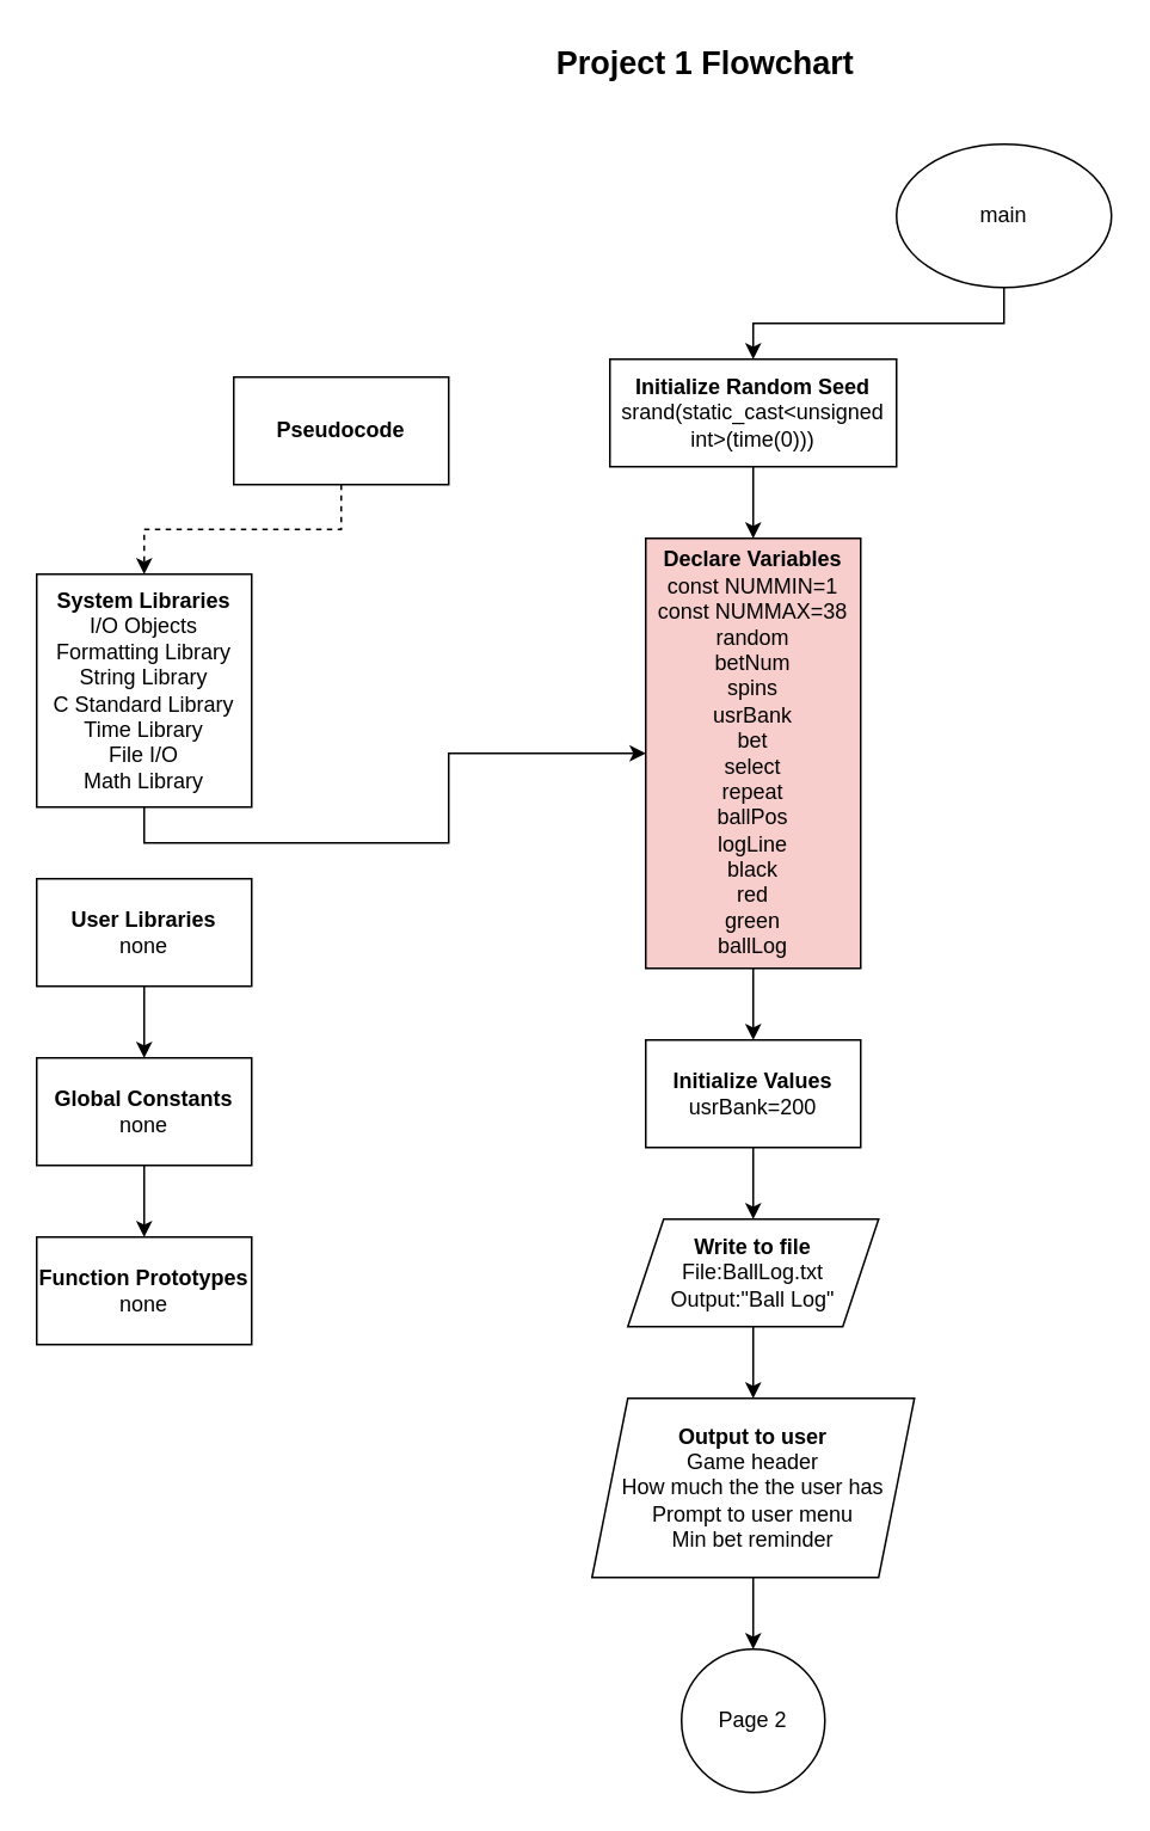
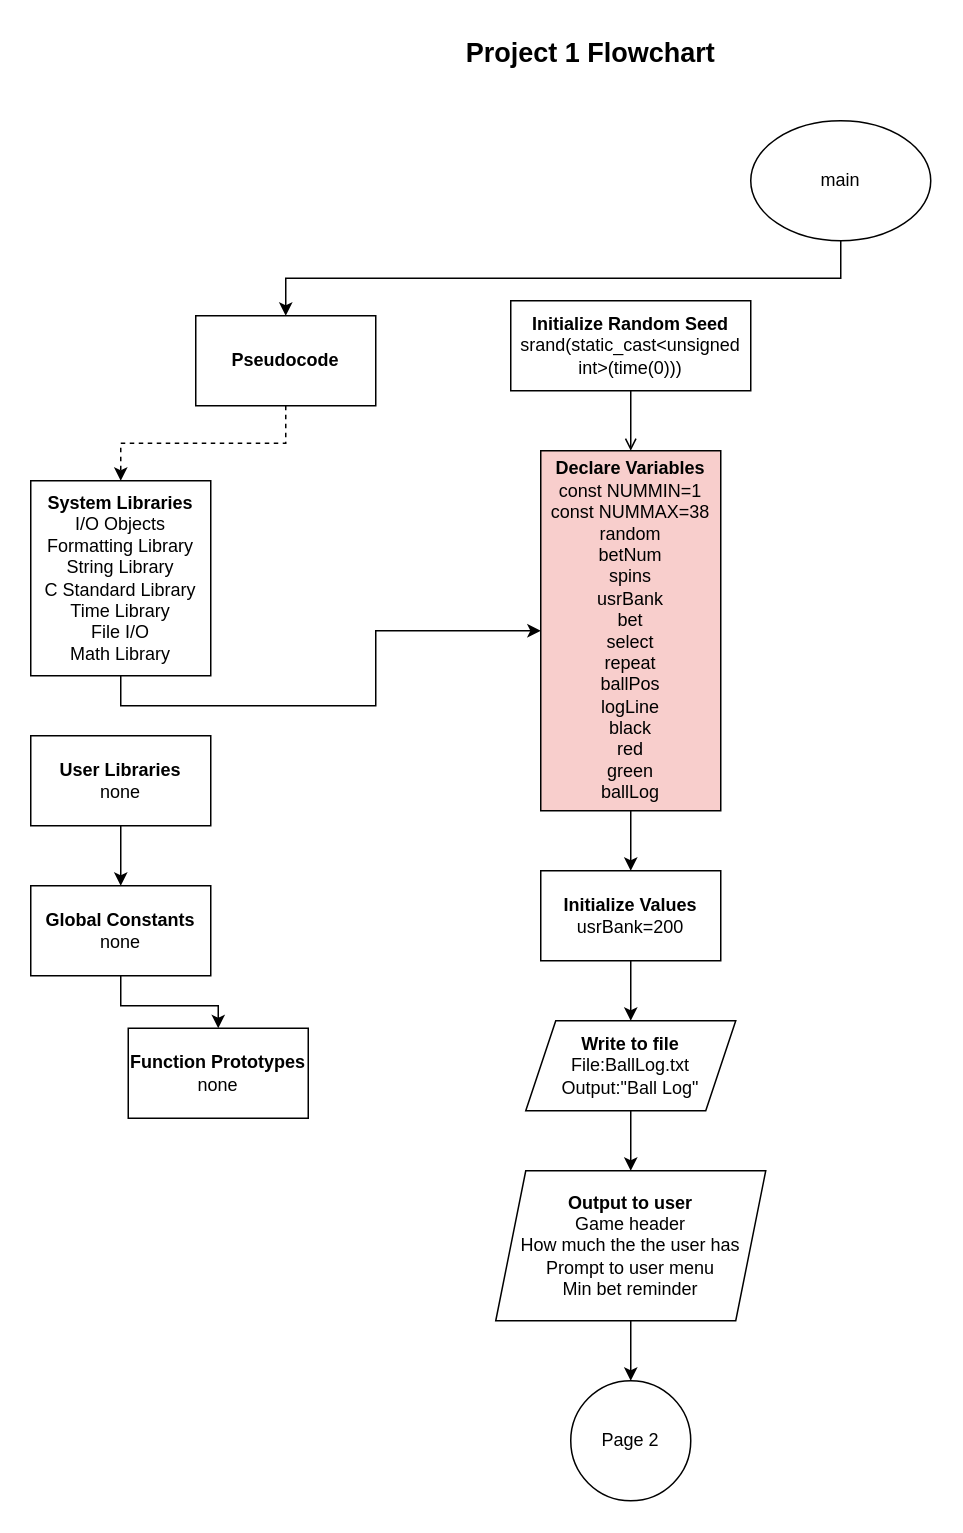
  <mxCell id="0" />
  <mxCell id="1" parent="0" />
  <mxCell id="2" value="&lt;b&gt;&lt;font style=&quot;font-size: 18px&quot;&gt;Project 1 Flowchart&lt;/font&gt;&lt;/b&gt;" style="text;html=1;strokeColor=none;fillColor=none;align=center;verticalAlign=middle;whiteSpace=wrap;rounded=0;" vertex="1" parent="1"><mxGeometry x="288" y="20" width="211" height="30" as="geometry" /></mxCell>
  <mxCell id="3" style="edgeStyle=orthogonalEdgeStyle;rounded=0;orthogonalLoop=1;jettySize=auto;html=1;exitX=0.5;exitY=1;exitDx=0;exitDy=0;fontSize=12;dashed=1;" edge="1" parent="1" source="4" target="6"><mxGeometry relative="1" as="geometry" /></mxCell>
  <mxCell id="4" value="&lt;b&gt;Pseudocode&lt;/b&gt;" style="rounded=0;whiteSpace=wrap;html=1;fontSize=12;" vertex="1" parent="1"><mxGeometry x="130" y="210" width="120" height="60" as="geometry" /></mxCell>
  <mxCell id="5" style="edgeStyle=orthogonalEdgeStyle;rounded=0;orthogonalLoop=1;jettySize=auto;html=1;exitX=0.5;exitY=1;exitDx=0;exitDy=0;fontSize=12;" edge="1" parent="1" source="6" target="17"><mxGeometry relative="1" as="geometry" /></mxCell>
  <mxCell id="6" value="&lt;div&gt;&lt;b&gt;System Libraries&lt;/b&gt;&lt;/div&gt;&lt;div&gt;I/O Objects&lt;/div&gt;&lt;div&gt;Formatting Library&lt;/div&gt;&lt;div&gt;String Library&lt;/div&gt;&lt;div&gt;C Standard Library&lt;/div&gt;&lt;div&gt;Time Library&lt;/div&gt;&lt;div&gt;File I/O&lt;/div&gt;&lt;div&gt;Math Library&lt;br&gt;&lt;/div&gt;" style="rounded=0;whiteSpace=wrap;html=1;fontSize=12;" vertex="1" parent="1"><mxGeometry x="20" y="320" width="120" height="130" as="geometry" /></mxCell>
  <mxCell id="7" style="edgeStyle=orthogonalEdgeStyle;rounded=0;orthogonalLoop=1;jettySize=auto;html=1;exitX=0.5;exitY=1;exitDx=0;exitDy=0;entryX=0.5;entryY=0;entryDx=0;entryDy=0;fontSize=12;" edge="1" parent="1" source="8" target="10"><mxGeometry relative="1" as="geometry" /></mxCell>
  <mxCell id="8" value="&lt;div&gt;&lt;b&gt;User Libraries&lt;/b&gt;&lt;/div&gt;&lt;div&gt;none&lt;br&gt;&lt;b&gt;&lt;/b&gt;&lt;/div&gt;" style="rounded=0;whiteSpace=wrap;html=1;fontSize=12;" vertex="1" parent="1"><mxGeometry x="20" y="490" width="120" height="60" as="geometry" /></mxCell>
  <mxCell id="9" style="edgeStyle=orthogonalEdgeStyle;rounded=0;orthogonalLoop=1;jettySize=auto;html=1;exitX=0.5;exitY=1;exitDx=0;exitDy=0;entryX=0.5;entryY=0;entryDx=0;entryDy=0;fontSize=12;" edge="1" parent="1" source="10" target="11"><mxGeometry relative="1" as="geometry" /></mxCell>
  <mxCell id="10" value="&lt;div&gt;&lt;b&gt;Global Constants&lt;/b&gt;&lt;/div&gt;&lt;div&gt;none&lt;br&gt;&lt;b&gt;&lt;/b&gt;&lt;/div&gt;" style="rounded=0;whiteSpace=wrap;html=1;fontSize=12;" vertex="1" parent="1"><mxGeometry x="20" y="590" width="120" height="60" as="geometry" /></mxCell>
- <mxCell id="11" value="&lt;div&gt;&lt;b&gt;Function Prototypes&lt;/b&gt;&lt;/div&gt;&lt;div&gt;none&lt;br&gt;&lt;b&gt;&lt;/b&gt;&lt;/div&gt;" style="rounded=0;whiteSpace=wrap;html=1;fontSize=12;" vertex="1" parent="1"><mxGeometry x="20" y="690" width="120" height="60" as="geometry" /></mxCell>
- <mxCell id="12" style="edgeStyle=orthogonalEdgeStyle;rounded=0;orthogonalLoop=1;jettySize=auto;html=1;exitX=0.5;exitY=1;exitDx=0;exitDy=0;entryX=0.5;entryY=0;entryDx=0;entryDy=0;fontSize=12;" edge="1" parent="1" source="13" target="15"><mxGeometry relative="1" as="geometry" /></mxCell>
+ <mxCell id="11" value="&lt;div&gt;&lt;b&gt;Function Prototypes&lt;/b&gt;&lt;/div&gt;&lt;div&gt;none&lt;br&gt;&lt;b&gt;&lt;/b&gt;&lt;/div&gt;" style="rounded=0;whiteSpace=wrap;html=1;fontSize=12;" vertex="1" parent="1"><mxGeometry x="85" y="685" width="120" height="60" as="geometry" /></mxCell>
+ <mxCell id="12" style="edgeStyle=orthogonalEdgeStyle;rounded=0;orthogonalLoop=1;jettySize=auto;html=1;exitX=0.5;exitY=1;exitDx=0;exitDy=0;fontSize=12;" edge="1" parent="1" source="13" target="4"><mxGeometry relative="1" as="geometry" /></mxCell>
  <mxCell id="13" value="main" style="ellipse;whiteSpace=wrap;html=1;fontSize=12;" vertex="1" parent="1"><mxGeometry x="500" y="80" width="120" height="80" as="geometry" /></mxCell>
- <mxCell id="14" style="edgeStyle=orthogonalEdgeStyle;rounded=0;orthogonalLoop=1;jettySize=auto;html=1;exitX=0.5;exitY=1;exitDx=0;exitDy=0;entryX=0.5;entryY=0;entryDx=0;entryDy=0;fontSize=12;" edge="1" parent="1" source="15" target="17"><mxGeometry relative="1" as="geometry" /></mxCell>
+ <mxCell id="14" style="edgeStyle=orthogonalEdgeStyle;rounded=0;orthogonalLoop=1;jettySize=auto;html=1;exitX=0.5;exitY=1;exitDx=0;exitDy=0;entryX=0.5;entryY=0;entryDx=0;entryDy=0;fontSize=12;endArrow=open;" edge="1" parent="1" source="15" target="17"><mxGeometry relative="1" as="geometry" /></mxCell>
  <mxCell id="15" value="&lt;div&gt;&lt;b&gt;Initialize Random Seed&lt;/b&gt;&lt;/div&gt;&lt;div&gt;srand(static_cast&amp;lt;unsigned int&amp;gt;(time(0)))&lt;br&gt;&lt;/div&gt;" style="rounded=0;whiteSpace=wrap;html=1;fontSize=12;" vertex="1" parent="1"><mxGeometry x="340" y="200" width="160" height="60" as="geometry" /></mxCell>
  <mxCell id="16" style="edgeStyle=orthogonalEdgeStyle;rounded=0;orthogonalLoop=1;jettySize=auto;html=1;exitX=0.5;exitY=1;exitDx=0;exitDy=0;entryX=0.5;entryY=0;entryDx=0;entryDy=0;fontSize=12;" edge="1" parent="1" source="17" target="19"><mxGeometry relative="1" as="geometry" /></mxCell>
  <mxCell id="17" value="&lt;div&gt;&lt;b&gt;Declare Variables&lt;/b&gt;&lt;/div&gt;&lt;div&gt;const NUMMIN=1&lt;/div&gt;&lt;div&gt;const NUMMAX=38&lt;/div&gt;&lt;div&gt;random&lt;/div&gt;&lt;div&gt;betNum&lt;/div&gt;&lt;div&gt;spins&lt;/div&gt;&lt;div&gt;usrBank&lt;/div&gt;&lt;div&gt;bet&lt;/div&gt;&lt;div&gt;select&lt;/div&gt;&lt;div&gt;repeat&lt;/div&gt;&lt;div&gt;ballPos&lt;/div&gt;&lt;div&gt;logLine&lt;/div&gt;&lt;div&gt;black&lt;/div&gt;&lt;div&gt;red&lt;/div&gt;&lt;div&gt;green&lt;/div&gt;&lt;div&gt;ballLog&lt;br&gt;&lt;/div&gt;" style="rounded=0;whiteSpace=wrap;html=1;fontSize=12;fillColor=#f8cecc;" vertex="1" parent="1"><mxGeometry x="360" y="300" width="120" height="240" as="geometry" /></mxCell>
  <mxCell id="18" style="edgeStyle=orthogonalEdgeStyle;rounded=0;orthogonalLoop=1;jettySize=auto;html=1;entryX=0.5;entryY=0;entryDx=0;entryDy=0;fontSize=12;" edge="1" parent="1" source="19" target="21"><mxGeometry relative="1" as="geometry" /></mxCell>
  <mxCell id="19" value="&lt;div&gt;&lt;b&gt;Initialize Values&lt;/b&gt;&lt;/div&gt;&lt;div&gt;usrBank=200&lt;br&gt;&lt;b&gt;&lt;/b&gt;&lt;/div&gt;" style="rounded=0;whiteSpace=wrap;html=1;fontSize=12;" vertex="1" parent="1"><mxGeometry x="360" y="580" width="120" height="60" as="geometry" /></mxCell>
  <mxCell id="20" style="edgeStyle=orthogonalEdgeStyle;rounded=0;orthogonalLoop=1;jettySize=auto;html=1;exitX=0.5;exitY=1;exitDx=0;exitDy=0;entryX=0.5;entryY=0;entryDx=0;entryDy=0;fontSize=12;" edge="1" parent="1" source="21" target="23"><mxGeometry relative="1" as="geometry" /></mxCell>
  <mxCell id="21" value="&lt;div&gt;&lt;b&gt;Write to file&lt;/b&gt;&lt;/div&gt;&lt;div&gt;File:BallLog.txt&lt;/div&gt;&lt;div&gt;Output:&quot;Ball Log&quot;&lt;br&gt;&lt;/div&gt;" style="shape=parallelogram;perimeter=parallelogramPerimeter;whiteSpace=wrap;html=1;fixedSize=1;fontSize=12;" vertex="1" parent="1"><mxGeometry x="350" y="680" width="140" height="60" as="geometry" /></mxCell>
  <mxCell id="22" style="edgeStyle=orthogonalEdgeStyle;rounded=0;orthogonalLoop=1;jettySize=auto;html=1;exitX=0.5;exitY=1;exitDx=0;exitDy=0;entryX=0.5;entryY=0;entryDx=0;entryDy=0;fontSize=12;" edge="1" parent="1" source="23" target="24"><mxGeometry relative="1" as="geometry" /></mxCell>
  <mxCell id="23" value="&lt;div&gt;&lt;b&gt;Output to user&lt;/b&gt;&lt;/div&gt;&lt;div&gt;Game header&lt;/div&gt;&lt;div&gt;How much the the user has&lt;/div&gt;&lt;div&gt;Prompt to user menu&lt;/div&gt;&lt;div&gt;Min bet reminder&lt;br&gt;&lt;/div&gt;" style="shape=parallelogram;perimeter=parallelogramPerimeter;whiteSpace=wrap;html=1;fixedSize=1;fontSize=12;" vertex="1" parent="1"><mxGeometry x="330" y="780" width="180" height="100" as="geometry" /></mxCell>
  <mxCell id="24" value="Page 2" style="ellipse;whiteSpace=wrap;html=1;aspect=fixed;fontSize=12;" vertex="1" parent="1"><mxGeometry x="380" y="920" width="80" height="80" as="geometry" /></mxCell>
